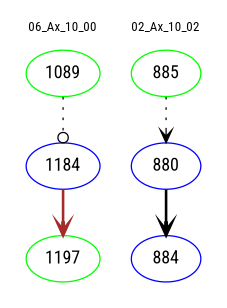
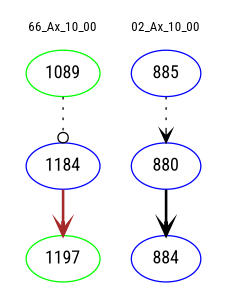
  digraph {
    fontname="Roboto Condensed"
    node [color=green fontname="Roboto Condensed"]
    edge [arrowhead=vee color=black fontname="Roboto Condensed" style=dotted]
    n1 [label=1089]
    n2 [color=blue label=1184]
    n3 [label=1197]
-   n4 [label=885]
+   n4 [color=blue label=885]
    n5 [color=blue label=880]
    n6 [color=blue label=884]
    subgraph cluster_1 {
      color=white
      fontsize=10
-     label="06_Ax_10_00"
+     label="66_Ax_10_00"
      n1
      n2
      n3
    }
    subgraph cluster_2 {
      color=white
      fontsize=10
-     label="02_Ax_10_02"
+     label="02_Ax_10_00"
      n4
      n5
      n6
    }
    n1 -> n2 [arrowhead=odot]
    n2 -> n3 [color=brown style=bold]
    n4 -> n5
    n5 -> n6 [style=bold]
  }
